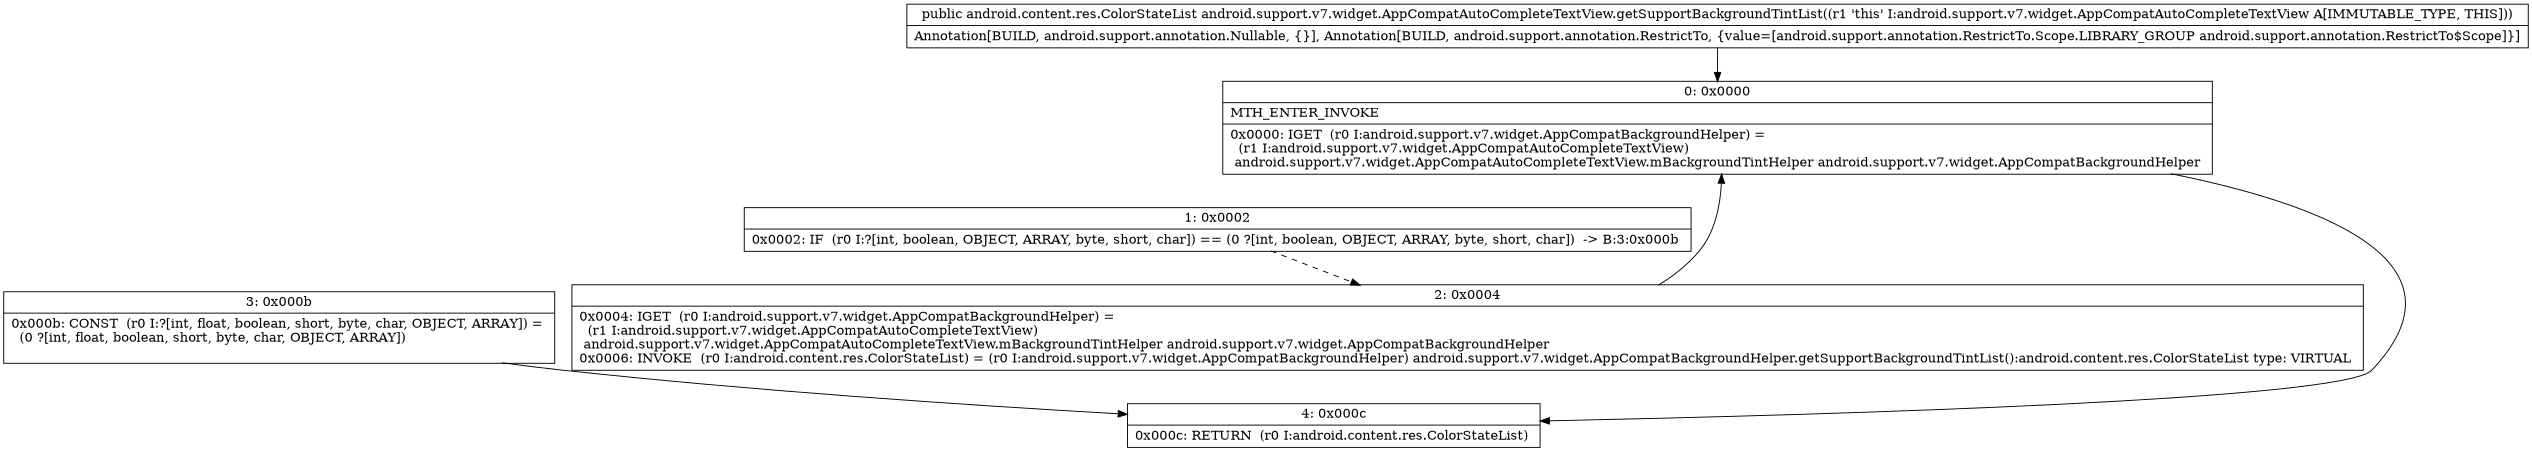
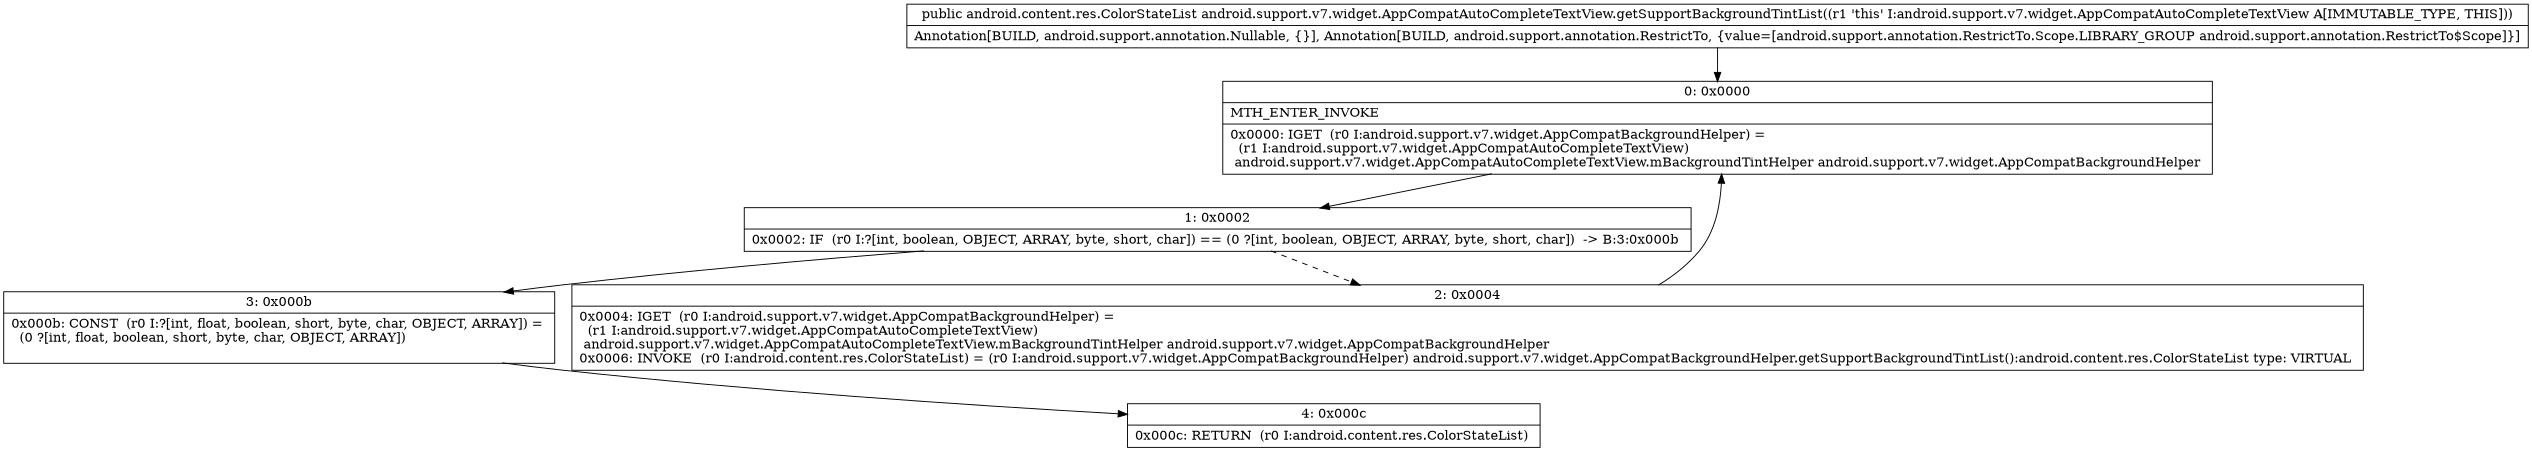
  digraph {
    node [shape=record]
    n1 [label="{0\:\ 0x0000|MTH_ENTER_INVOKE\l|0x0000: IGET  (r0 I:android.support.v7.widget.AppCompatBackgroundHelper) = \l  (r1 I:android.support.v7.widget.AppCompatAutoCompleteTextView)\l android.support.v7.widget.AppCompatAutoCompleteTextView.mBackgroundTintHelper android.support.v7.widget.AppCompatBackgroundHelper \l}"]
    n2 [label="{1\:\ 0x0002|0x0002: IF  (r0 I:?[int, boolean, OBJECT, ARRAY, byte, short, char]) == (0 ?[int, boolean, OBJECT, ARRAY, byte, short, char])  \-\> B:3:0x000b \l}"]
    n3 [label="{2\:\ 0x0004|0x0004: IGET  (r0 I:android.support.v7.widget.AppCompatBackgroundHelper) = \l  (r1 I:android.support.v7.widget.AppCompatAutoCompleteTextView)\l android.support.v7.widget.AppCompatAutoCompleteTextView.mBackgroundTintHelper android.support.v7.widget.AppCompatBackgroundHelper \l0x0006: INVOKE  (r0 I:android.content.res.ColorStateList) = (r0 I:android.support.v7.widget.AppCompatBackgroundHelper) android.support.v7.widget.AppCompatBackgroundHelper.getSupportBackgroundTintList():android.content.res.ColorStateList type: VIRTUAL \l}"]
    n4 [label="{3\:\ 0x000b|0x000b: CONST  (r0 I:?[int, float, boolean, short, byte, char, OBJECT, ARRAY]) = \l  (0 ?[int, float, boolean, short, byte, char, OBJECT, ARRAY])\l \l}"]
    n5 [label="{4\:\ 0x000c|0x000c: RETURN  (r0 I:android.content.res.ColorStateList) \l}"]
    n6 [label="{public android.content.res.ColorStateList android.support.v7.widget.AppCompatAutoCompleteTextView.getSupportBackgroundTintList((r1 'this' I:android.support.v7.widget.AppCompatAutoCompleteTextView A[IMMUTABLE_TYPE, THIS]))  | Annotation[BUILD, android.support.annotation.Nullable, \{\}], Annotation[BUILD, android.support.annotation.RestrictTo, \{value=[android.support.annotation.RestrictTo.Scope.LIBRARY_GROUP android.support.annotation.RestrictTo$Scope]\}]\l}"]
-   n1 -> n5
+   n1 -> n2
    n2 -> n3 [style=dashed]
+   n2 -> n4
    n3 -> n1
    n4 -> n5
    n6 -> n1
  }
